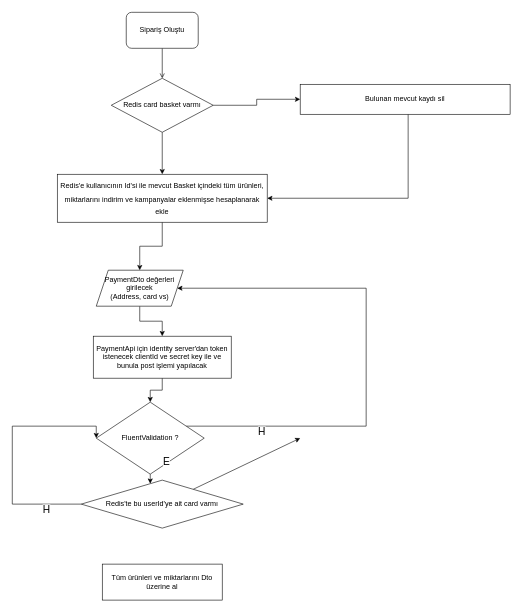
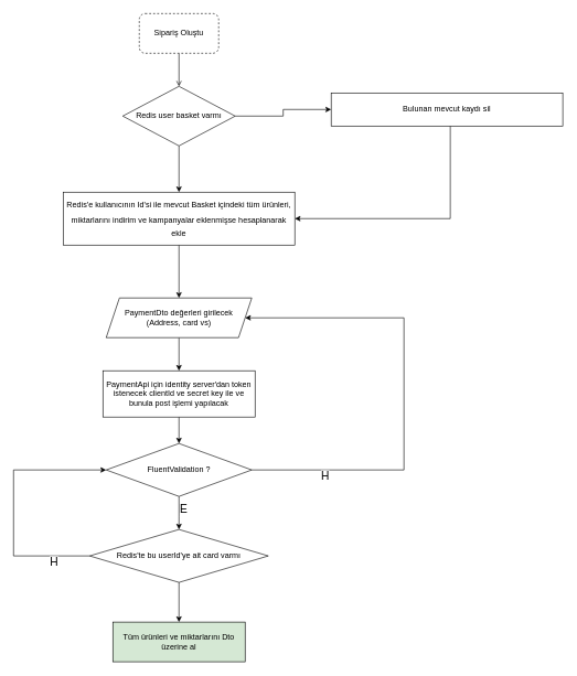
  <mxCell id="0" />
  <mxCell id="1" parent="0" />
  <mxCell id="2" value="" style="edgeStyle=orthogonalEdgeStyle;rounded=0;orthogonalLoop=1;jettySize=auto;html=1;endArrow=open;" edge="1" parent="1" source="3" target="8"><mxGeometry relative="1" as="geometry" /></mxCell>
- <mxCell id="3" value="Sipariş Oluştu" style="rounded=1;whiteSpace=wrap;html=1;" vertex="1" parent="1"><mxGeometry x="210" y="20" width="120" height="60" as="geometry" /></mxCell>
+ <mxCell id="3" value="Sipariş Oluştu" style="rounded=1;whiteSpace=wrap;html=1;dashed=1;" vertex="1" parent="1"><mxGeometry x="210" y="20" width="120" height="60" as="geometry" /></mxCell>
  <mxCell id="4" value="" style="edgeStyle=orthogonalEdgeStyle;rounded=0;orthogonalLoop=1;jettySize=auto;html=1;fontSize=17;" edge="1" parent="1" source="5" target="14"><mxGeometry relative="1" as="geometry" /></mxCell>
- <mxCell id="5" value="PaymentDto değerleri girilecek &lt;br&gt;(Address, card vs)" style="shape=parallelogram;perimeter=parallelogramPerimeter;whiteSpace=wrap;html=1;fixedSize=1;" vertex="1" parent="1"><mxGeometry x="160" y="450" width="145" height="60" as="geometry" /></mxCell>
+ <mxCell id="5" value="PaymentDto değerleri girilecek &lt;br&gt;(Address, card vs)" style="shape=parallelogram;perimeter=parallelogramPerimeter;whiteSpace=wrap;html=1;fixedSize=1;" vertex="1" parent="1"><mxGeometry x="160" y="450" width="220" height="60" as="geometry" /></mxCell>
  <mxCell id="6" value="" style="edgeStyle=orthogonalEdgeStyle;rounded=0;orthogonalLoop=1;jettySize=auto;html=1;fontSize=17;" edge="1" parent="1" source="8" target="12"><mxGeometry relative="1" as="geometry" /></mxCell>
  <mxCell id="7" style="edgeStyle=orthogonalEdgeStyle;rounded=0;orthogonalLoop=1;jettySize=auto;html=1;entryX=0;entryY=0.5;entryDx=0;entryDy=0;fontSize=17;" edge="1" parent="1" source="8" target="10"><mxGeometry relative="1" as="geometry" /></mxCell>
- <mxCell id="8" value="Redis card basket varmı" style="rhombus;whiteSpace=wrap;html=1;" vertex="1" parent="1"><mxGeometry x="185" y="130" width="170" height="90" as="geometry" /></mxCell>
+ <mxCell id="8" value="Redis user basket varmı" style="rhombus;whiteSpace=wrap;html=1;" vertex="1" parent="1"><mxGeometry x="185" y="130" width="170" height="90" as="geometry" /></mxCell>
  <mxCell id="9" style="edgeStyle=orthogonalEdgeStyle;rounded=0;orthogonalLoop=1;jettySize=auto;html=1;entryX=1;entryY=0.5;entryDx=0;entryDy=0;fontSize=17;" edge="1" parent="1" source="10" target="12"><mxGeometry relative="1" as="geometry"><Array as="points"><mxPoint x="680" y="330" /></Array></mxGeometry></mxCell>
  <mxCell id="10" value="Bulunan mevcut kaydı sil" style="whiteSpace=wrap;html=1;" vertex="1" parent="1"><mxGeometry x="500" y="140" width="350" height="50" as="geometry" /></mxCell>
  <mxCell id="11" style="edgeStyle=orthogonalEdgeStyle;rounded=0;orthogonalLoop=1;jettySize=auto;html=1;fontSize=17;" edge="1" parent="1" source="12" target="5"><mxGeometry relative="1" as="geometry" /></mxCell>
  <mxCell id="12" value="&lt;span style=&quot;font-size: 12px;&quot;&gt;Redis'e kullanıcının Id'si ile mevcut Basket içindeki tüm ürünleri, miktarlarını indirim ve kampanyalar eklenmişse hesaplanarak&lt;/span&gt;&lt;br style=&quot;font-size: 12px;&quot;&gt;&lt;span style=&quot;font-size: 12px;&quot;&gt;ekle&lt;/span&gt;" style="rounded=0;whiteSpace=wrap;html=1;fontSize=18;" vertex="1" parent="1"><mxGeometry x="95" y="290" width="350" height="80" as="geometry" /></mxCell>
  <mxCell id="13" value="" style="edgeStyle=orthogonalEdgeStyle;rounded=0;orthogonalLoop=1;jettySize=auto;html=1;fontSize=17;" edge="1" parent="1" source="14" target="18"><mxGeometry relative="1" as="geometry" /></mxCell>
  <mxCell id="14" value="PaymentApi için identity server'dan token istenecek clientId ve secret key ile ve bunula post işlemi yapılacak" style="whiteSpace=wrap;html=1;" vertex="1" parent="1"><mxGeometry x="155" y="560" width="230" height="70" as="geometry" /></mxCell>
  <mxCell id="15" style="edgeStyle=orthogonalEdgeStyle;rounded=0;orthogonalLoop=1;jettySize=auto;html=1;entryX=1;entryY=0.5;entryDx=0;entryDy=0;fontSize=17;" edge="1" parent="1" source="18" target="5"><mxGeometry relative="1" as="geometry"><Array as="points"><mxPoint x="610" y="710" /><mxPoint x="610" y="480" /></Array></mxGeometry></mxCell>
  <mxCell id="16" value="H" style="edgeLabel;html=1;align=center;verticalAlign=middle;resizable=0;points=[];fontSize=17;" vertex="1" connectable="0" parent="15"><mxGeometry x="-0.786" relative="1" as="geometry"><mxPoint x="35" y="10" as="offset" /></mxGeometry></mxCell>
  <mxCell id="17" value="" style="edgeStyle=orthogonalEdgeStyle;rounded=0;orthogonalLoop=1;jettySize=auto;html=1;fontSize=17;" edge="1" parent="1" source="18" target="22"><mxGeometry relative="1" as="geometry"><Array as="points"><mxPoint x="270" y="780" /><mxPoint x="270" y="780" /></Array></mxGeometry></mxCell>
- <mxCell id="18" value="FluentValidation ?" style="rhombus;whiteSpace=wrap;html=1;" vertex="1" parent="1"><mxGeometry x="160" y="670" width="180" height="120" as="geometry" /></mxCell>
+ <mxCell id="18" value="FluentValidation ?" style="rhombus;whiteSpace=wrap;html=1;" vertex="1" parent="1"><mxGeometry x="160" y="670" width="220" height="80" as="geometry" /></mxCell>
  <mxCell id="19" style="edgeStyle=orthogonalEdgeStyle;rounded=0;orthogonalLoop=1;jettySize=auto;html=1;entryX=0;entryY=0.5;entryDx=0;entryDy=0;fontSize=17;" edge="1" parent="1" source="22" target="18"><mxGeometry relative="1" as="geometry"><Array as="points"><mxPoint x="20" y="840" /><mxPoint x="20" y="710" /></Array></mxGeometry></mxCell>
  <mxCell id="20" value="H" style="edgeLabel;html=1;align=center;verticalAlign=middle;resizable=0;points=[];fontSize=17;" vertex="1" connectable="0" parent="19"><mxGeometry x="-0.599" y="-2" relative="1" as="geometry"><mxPoint x="22" y="12" as="offset" /></mxGeometry></mxCell>
- <mxCell id="21" value="" style="edgeStyle=orthogonalEdgeStyle;rounded=0;orthogonalLoop=1;jettySize=auto;html=1;fontSize=17;" edge="1" parent="1" source="22" target="24"><mxGeometry relative="1" as="geometry" /></mxCell>
+ <mxCell id="21" value="" style="edgeStyle=orthogonalEdgeStyle;rounded=0;orthogonalLoop=1;jettySize=auto;html=1;fontSize=17;" edge="1" parent="1" source="22" target="23"><mxGeometry relative="1" as="geometry" /></mxCell>
  <mxCell id="22" value="Redis'te bu userId'ye ait card varmı" style="rhombus;whiteSpace=wrap;html=1;" vertex="1" parent="1"><mxGeometry x="135" y="800" width="270" height="80" as="geometry" /></mxCell>
- <mxCell id="23" value="Tüm ürünleri ve miktarlarını Dto üzerine al" style="whiteSpace=wrap;html=1;" vertex="1" parent="1"><mxGeometry x="170" y="940" width="200" height="60" as="geometry" /></mxCell>
+ <mxCell id="23" value="Tüm ürünleri ve miktarlarını Dto üzerine al" style="whiteSpace=wrap;html=1;fillColor=#d5e8d4;" vertex="1" parent="1"><mxGeometry x="170" y="940" width="200" height="60" as="geometry" /></mxCell>
  <mxCell id="24" value="E" style="edgeLabel;html=1;align=center;verticalAlign=middle;resizable=0;points=[];fontSize=17;" vertex="1" connectable="0" parent="1"><mxGeometry x="500" y="730" as="geometry"><mxPoint x="-224" y="39" as="offset" /></mxGeometry></mxCell>
